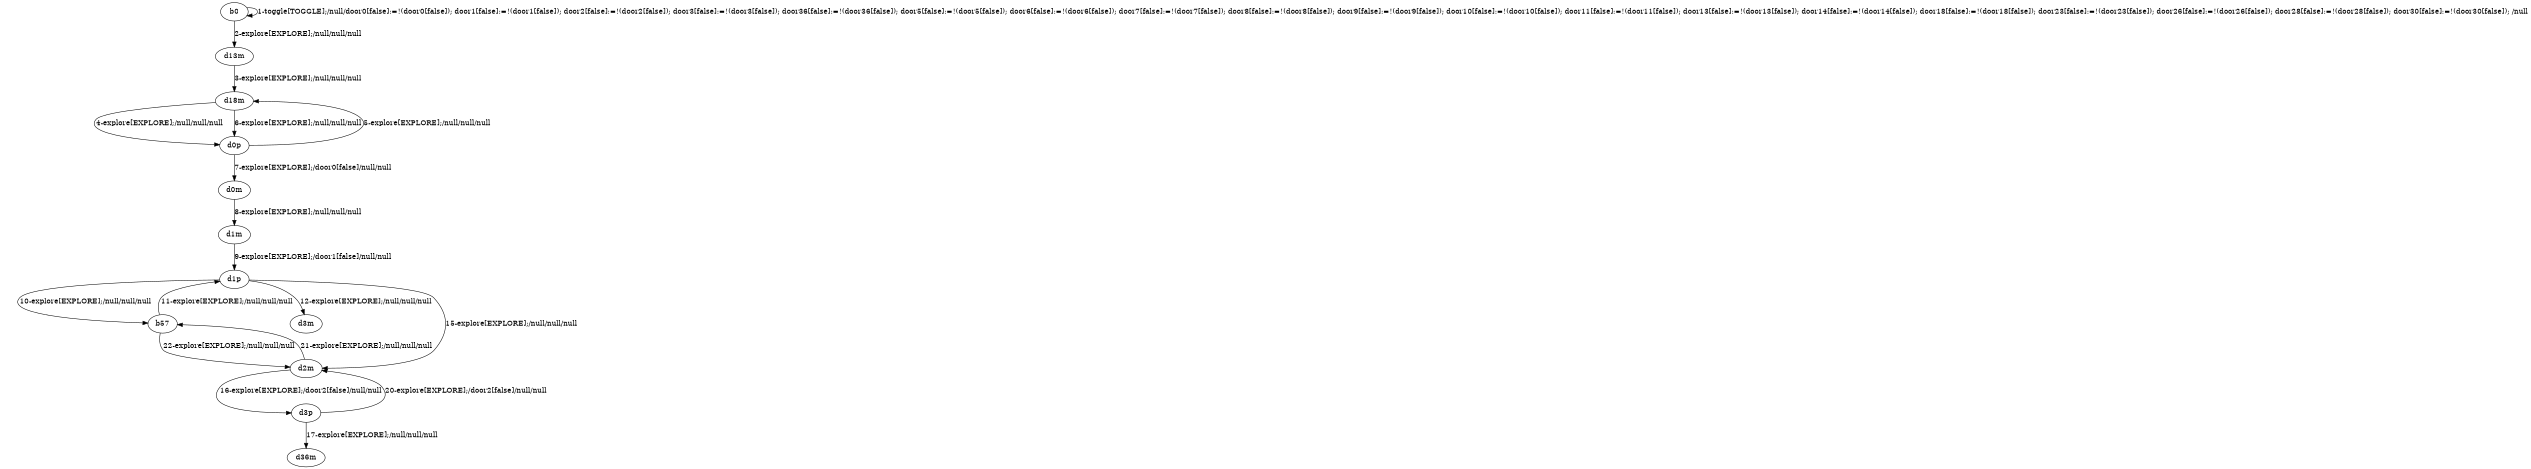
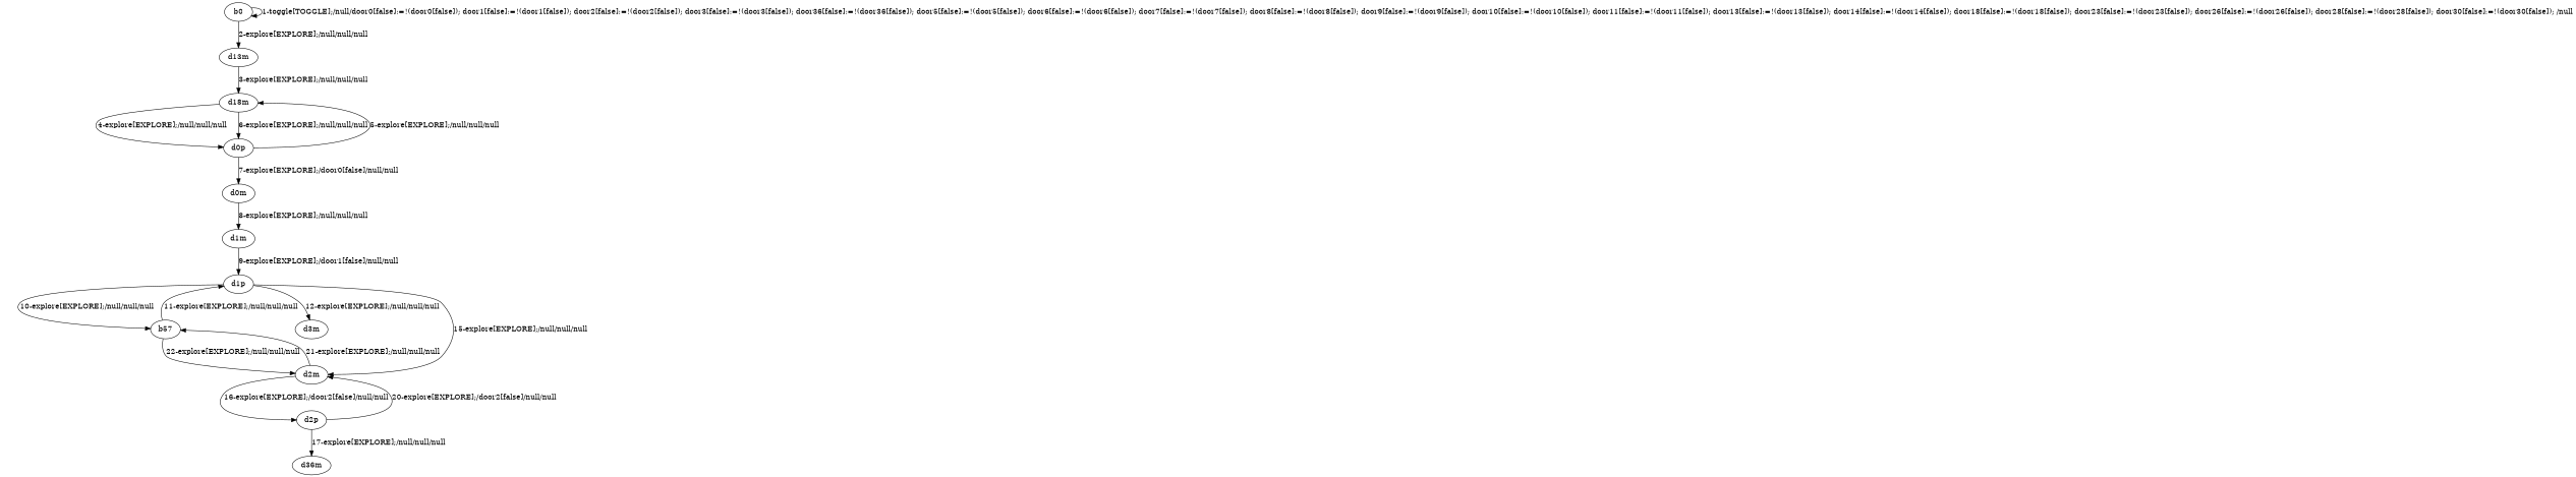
  digraph {
    b0
    d13m
    d18m
    d0p
    d0m
    d1m
    d1p
    b57
    d3m
    d2m
-   d2p [label=d3p]
+   d2p
    d36m
    b0 -> b0 [label="1-toggle[TOGGLE];/null/door0[false]:=!(door0[false]); door1[false]:=!(door1[false]); door2[false]:=!(door2[false]); door3[false]:=!(door3[false]); door36[false]:=!(door36[false]); door5[false]:=!(door5[false]); door6[false]:=!(door6[false]); door7[false]:=!(door7[false]); door8[false]:=!(door8[false]); door9[false]:=!(door9[false]); door10[false]:=!(door10[false]); door11[false]:=!(door11[false]); door13[false]:=!(door13[false]); door14[false]:=!(door14[false]); door18[false]:=!(door18[false]); door23[false]:=!(door23[false]); door26[false]:=!(door26[false]); door28[false]:=!(door28[false]); door30[false]:=!(door30[false]); /null"]
    b0 -> d13m [label="2-explore[EXPLORE];/null/null/null"]
    d13m -> d18m [label="3-explore[EXPLORE];/null/null/null"]
    d18m -> d0p [label="4-explore[EXPLORE];/null/null/null"]
    d18m -> d0p [label="6-explore[EXPLORE];/null/null/null"]
    d0p -> d18m [label="5-explore[EXPLORE];/null/null/null"]
    d0p -> d0m [label="7-explore[EXPLORE];/door0[false]/null/null"]
    d0m -> d1m [label="8-explore[EXPLORE];/null/null/null"]
    d1m -> d1p [label="9-explore[EXPLORE];/door1[false]/null/null"]
    d1p -> b57 [label="10-explore[EXPLORE];/null/null/null"]
    d1p -> d3m [label="12-explore[EXPLORE];/null/null/null"]
    d1p -> d2m [label="15-explore[EXPLORE];/null/null/null"]
    b57 -> d1p [label="11-explore[EXPLORE];/null/null/null"]
    b57 -> d2m [label="22-explore[EXPLORE];/null/null/null"]
    d2m -> b57 [label="21-explore[EXPLORE];/null/null/null"]
    d2m -> d2p [label="16-explore[EXPLORE];/door2[false]/null/null"]
    d2p -> d2m [label="20-explore[EXPLORE];/door2[false]/null/null"]
    d2p -> d36m [label="17-explore[EXPLORE];/null/null/null"]
  }
